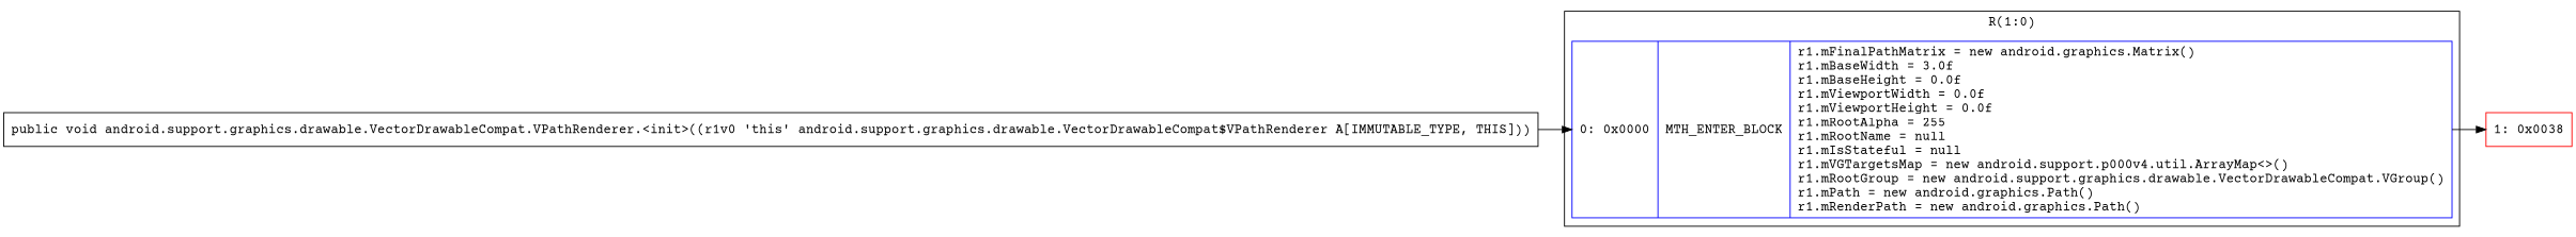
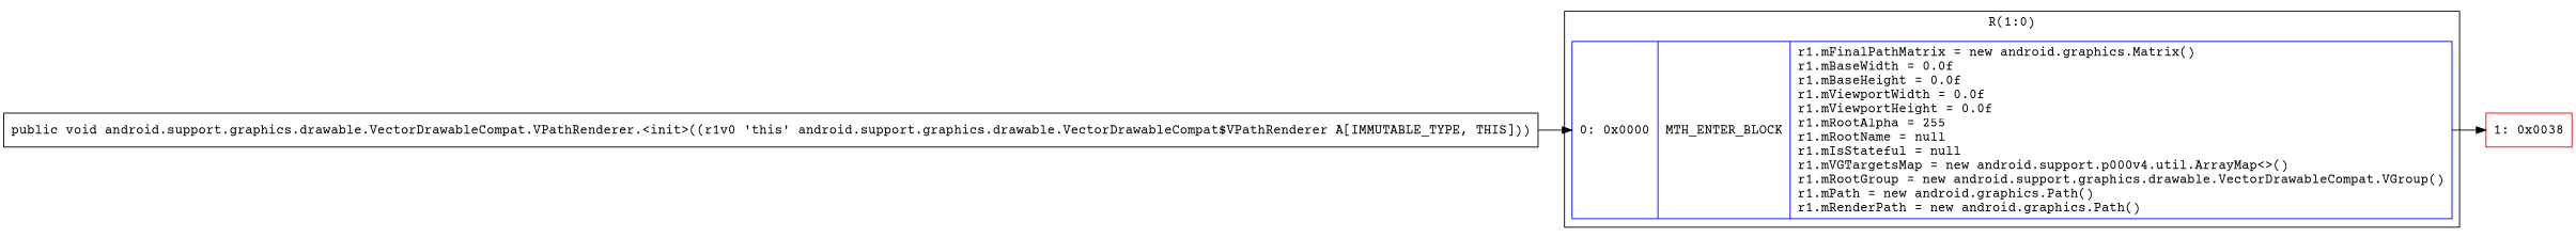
  digraph {
    rankdir=LR
    fontname="Courier Prime"
    node [shape=record fontname="Courier Prime"]
    edge [fontname="Courier Prime"]
-   n1 [color=blue label="{0\:\ 0x0000|MTH_ENTER_BLOCK\l|r1.mFinalPathMatrix = new android.graphics.Matrix()\lr1.mBaseWidth = 3.0f\lr1.mBaseHeight = 0.0f\lr1.mViewportWidth = 0.0f\lr1.mViewportHeight = 0.0f\lr1.mRootAlpha = 255\lr1.mRootName = null\lr1.mIsStateful = null\lr1.mVGTargetsMap = new android.support.p000v4.util.ArrayMap\<\>()\lr1.mRootGroup = new android.support.graphics.drawable.VectorDrawableCompat.VGroup()\lr1.mPath = new android.graphics.Path()\lr1.mRenderPath = new android.graphics.Path()\l}"]
+   n1 [color=blue label="{0\:\ 0x0000|MTH_ENTER_BLOCK\l|r1.mFinalPathMatrix = new android.graphics.Matrix()\lr1.mBaseWidth = 0.0f\lr1.mBaseHeight = 0.0f\lr1.mViewportWidth = 0.0f\lr1.mViewportHeight = 0.0f\lr1.mRootAlpha = 255\lr1.mRootName = null\lr1.mIsStateful = null\lr1.mVGTargetsMap = new android.support.p000v4.util.ArrayMap\<\>()\lr1.mRootGroup = new android.support.graphics.drawable.VectorDrawableCompat.VGroup()\lr1.mPath = new android.graphics.Path()\lr1.mRenderPath = new android.graphics.Path()\l}"]
    n2 [color=red label="{1\:\ 0x0038}"]
    n3 [label="{public void android.support.graphics.drawable.VectorDrawableCompat.VPathRenderer.\<init\>((r1v0 'this' android.support.graphics.drawable.VectorDrawableCompat$VPathRenderer A[IMMUTABLE_TYPE, THIS])) }"]
    subgraph cluster_1 {
      label="R(1:0)"
      n1
    }
    n1 -> n2
    n3 -> n1
  }
